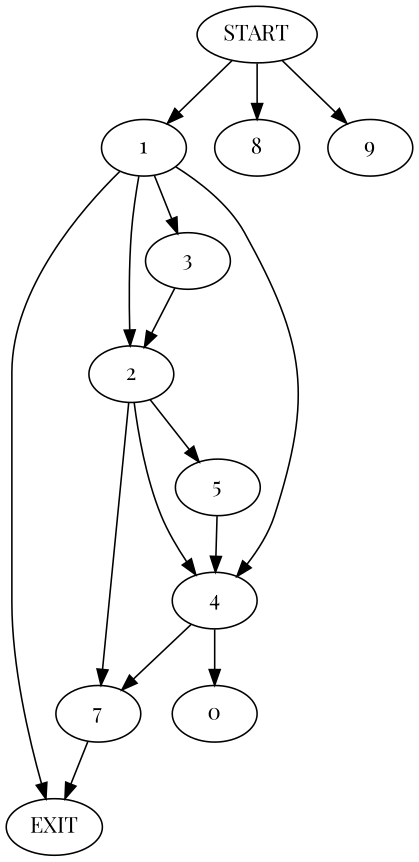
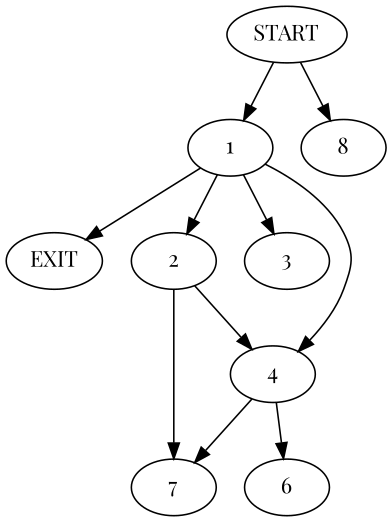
  digraph {
    fontname="Playfair Display"
    node [fontname="Playfair Display"]
    edge [fontname="Playfair Display"]
    n1 [label=START]
    1
    8
-   9
    n5 [label=EXIT]
    2
    3
    4
-   5
    7
-   6 [label=0]
+   6
    n1 -> 1
    n1 -> 8
-   n1 -> 9
    1 -> n5
    1 -> 2
    1 -> 3
    1 -> 4
    2 -> 4
-   2 -> 5
    2 -> 7
-   3 -> 2
    4 -> 7
    4 -> 6
-   5 -> 4
-   7 -> n5
  }
